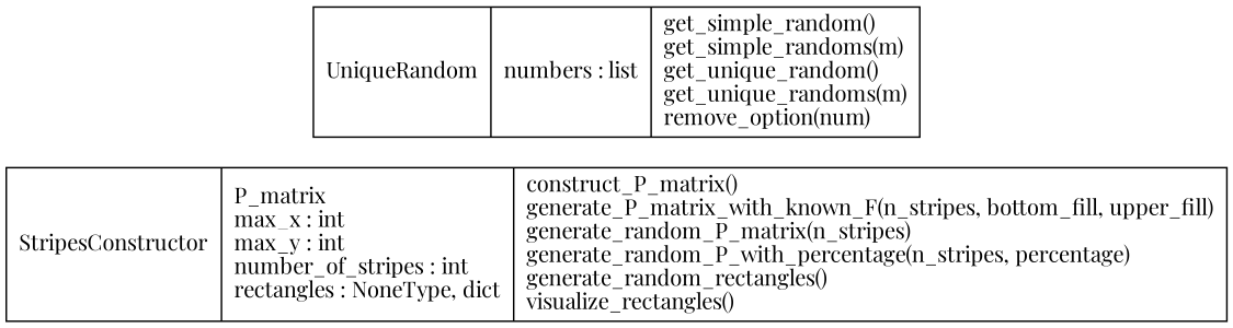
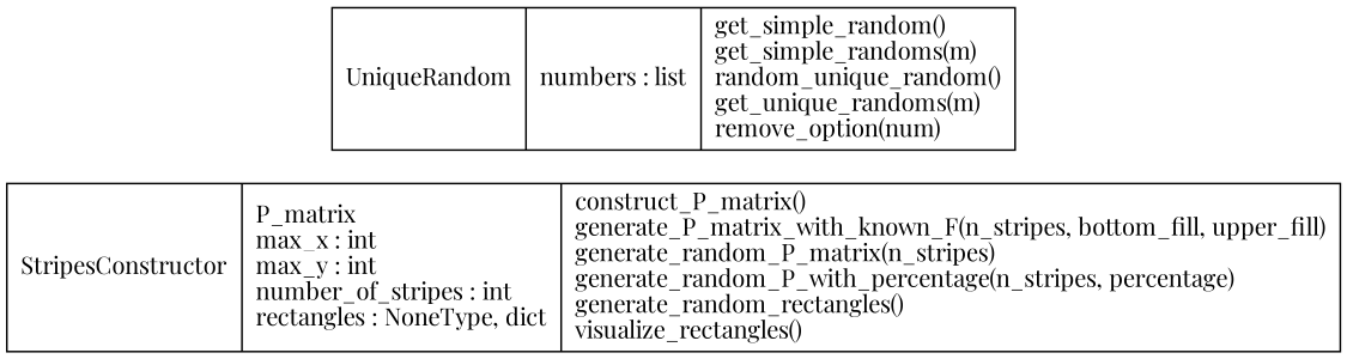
  digraph {
    rankdir=LR
    fontname="Playfair Display"
    node [color=black fontcolor=black shape=record style=solid fontname="Playfair Display"]
    n1 [label=<{StripesConstructor|P_matrix<br ALIGN="LEFT"/>max_x : int<br ALIGN="LEFT"/>max_y : int<br ALIGN="LEFT"/>number_of_stripes : int<br ALIGN="LEFT"/>rectangles : NoneType, dict<br ALIGN="LEFT"/>|construct_P_matrix()<br ALIGN="LEFT"/>generate_P_matrix_with_known_F(n_stripes, bottom_fill, upper_fill)<br ALIGN="LEFT"/>generate_random_P_matrix(n_stripes)<br ALIGN="LEFT"/>generate_random_P_with_percentage(n_stripes, percentage)<br ALIGN="LEFT"/>generate_random_rectangles()<br ALIGN="LEFT"/>visualize_rectangles()<br ALIGN="LEFT"/>}>]
-   n2 [label=<{UniqueRandom|numbers : list<br ALIGN="LEFT"/>|get_simple_random()<br ALIGN="LEFT"/>get_simple_randoms(m)<br ALIGN="LEFT"/>get_unique_random()<br ALIGN="LEFT"/>get_unique_randoms(m)<br ALIGN="LEFT"/>remove_option(num)<br ALIGN="LEFT"/>}>]
+   n2 [label=<{UniqueRandom|numbers : list<br ALIGN="LEFT"/>|get_simple_random()<br ALIGN="LEFT"/>get_simple_randoms(m)<br ALIGN="LEFT"/>random_unique_random()<br ALIGN="LEFT"/>get_unique_randoms(m)<br ALIGN="LEFT"/>remove_option(num)<br ALIGN="LEFT"/>}>]
  }
